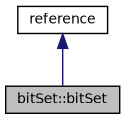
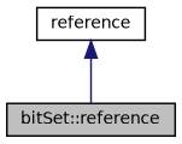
  digraph {
    node [color=black fontname=Helvetica fontsize=10 shape=record]
-   n1 [fillcolor=grey75 fontcolor=black height=0.2 label="bitSet::bitSet" style=filled width=0.4]
+   n1 [fillcolor=grey75 fontcolor=black height=0.2 label="bitSet::reference" style=filled width=0.4]
    n2 [height=0.2 label=reference width=0.4]
    n2 -> n1 [color=midnightblue dir=back fontname=Helvetica fontsize=10 labelfontname=Helvetica labelfontsize=10 style=solid]
  }
